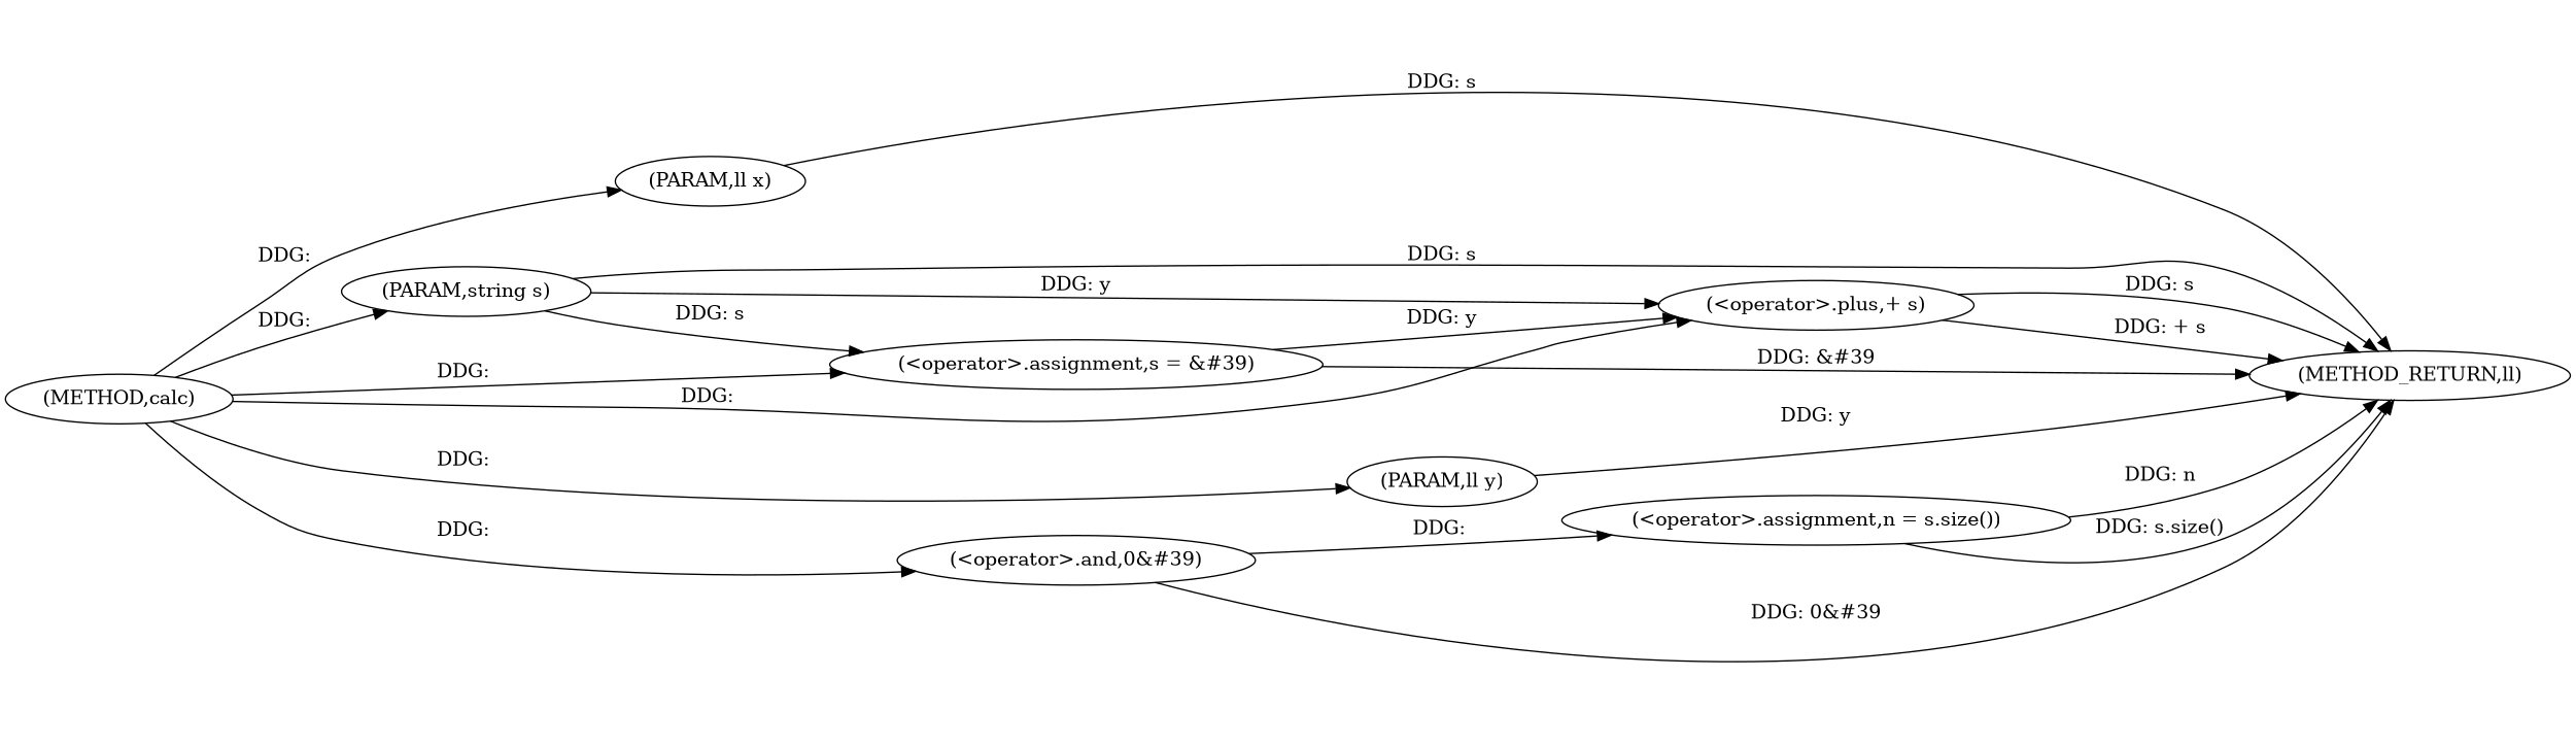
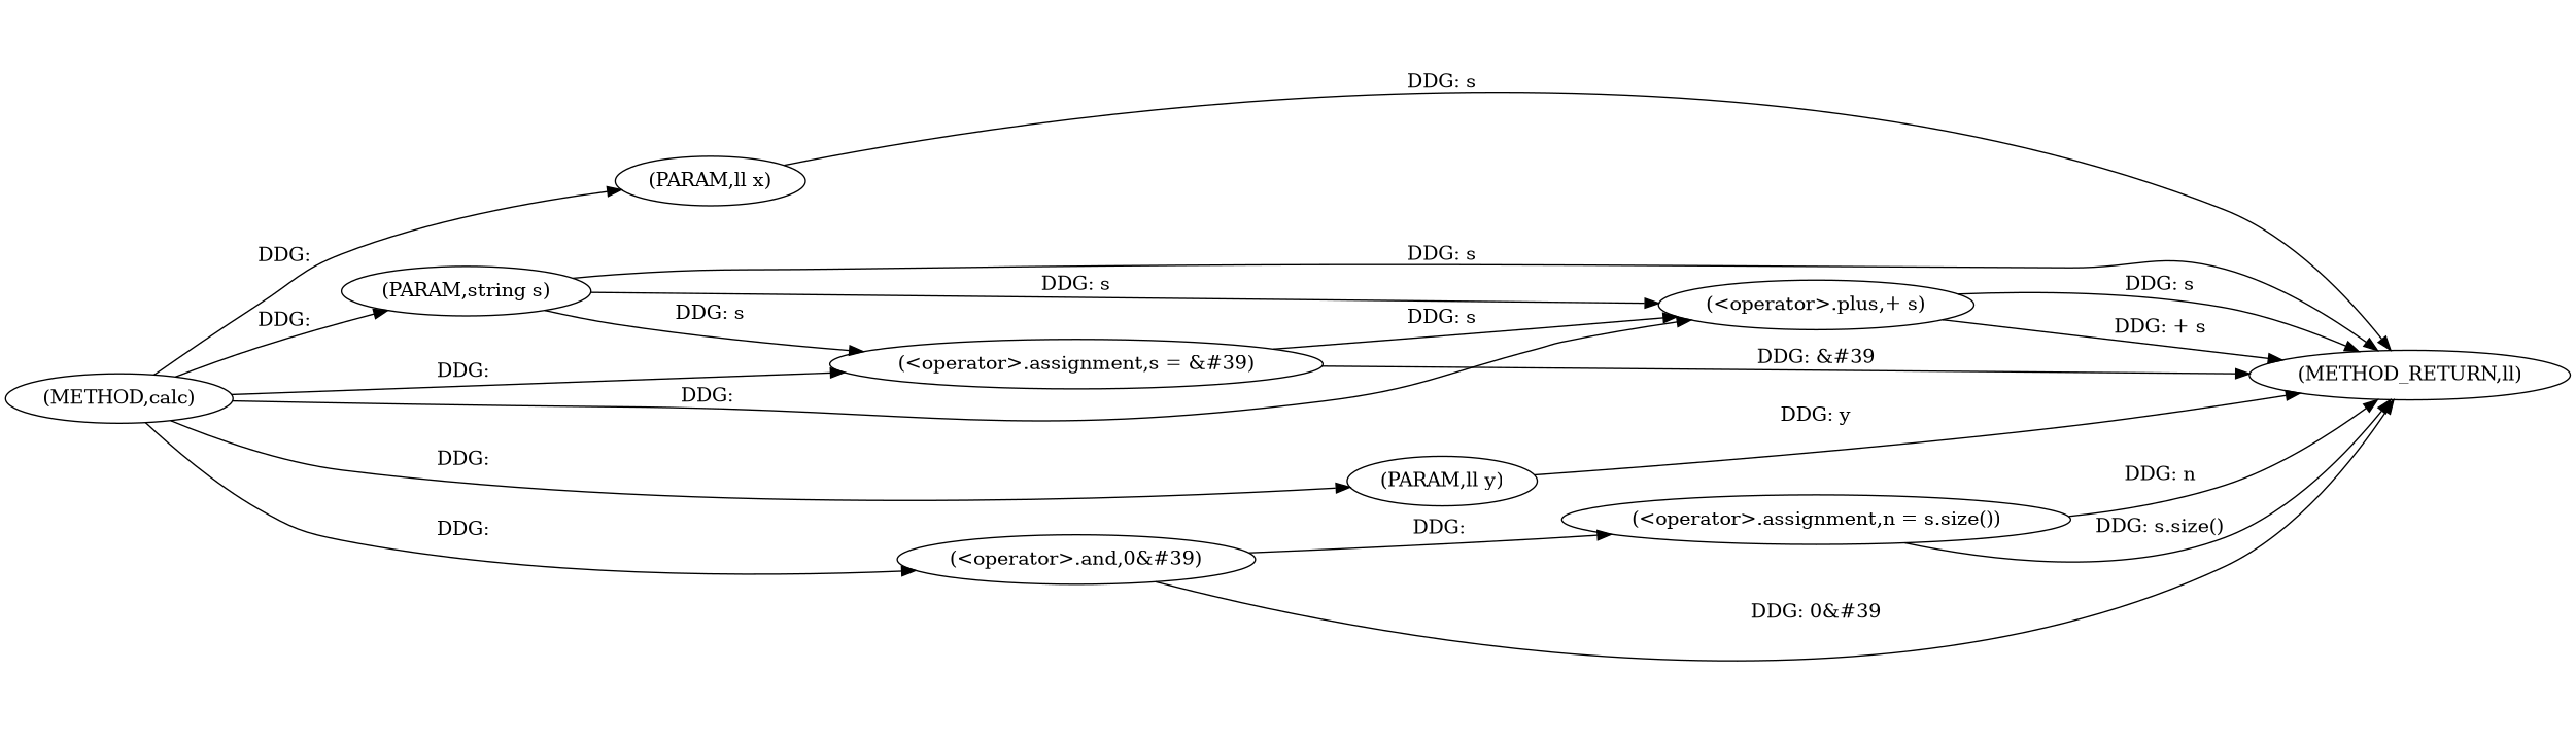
  digraph {
    rankdir=LR
    n1 [label="(METHOD,calc)"]
    n2 [label="(PARAM,string s)"]
    n3 [label="(PARAM,ll x)"]
    n4 [label="(PARAM,ll y)"]
    n5 [label="(<operator>.assignment,s = &#39)"]
    n6 [label="(<operator>.and,0&#39)"]
    n7 [label="(<operator>.plus,+ s)"]
    n8 [label="(METHOD_RETURN,ll)"]
    n9 [label="(<operator>.assignment,n = s.size())"]
    n1 -> n2 [label="DDG: "]
    n1 -> n3 [label="DDG: "]
    n1 -> n4 [label="DDG: "]
    n1 -> n5 [label="DDG: "]
    n1 -> n6 [label="DDG: "]
    n1 -> n7 [label="DDG: "]
    n2 -> n5 [label="DDG: s"]
-   n2 -> n7 [label="DDG: y"]
+   n2 -> n7 [label="DDG: s"]
    n2 -> n8 [label="DDG: s"]
    n3 -> n8 [label="DDG: s"]
    n4 -> n8 [label="DDG: y"]
-   n5 -> n7 [label="DDG: y"]
+   n5 -> n7 [label="DDG: s"]
    n5 -> n8 [label="DDG: &#39"]
    n6 -> n8 [label="DDG: 0&#39"]
    n6 -> n9 [label="DDG: "]
    n7 -> n8 [label="DDG: s"]
    n7 -> n8 [label="DDG: + s"]
    n9 -> n8 [label="DDG: n"]
    n9 -> n8 [label="DDG: s.size()"]
  }
